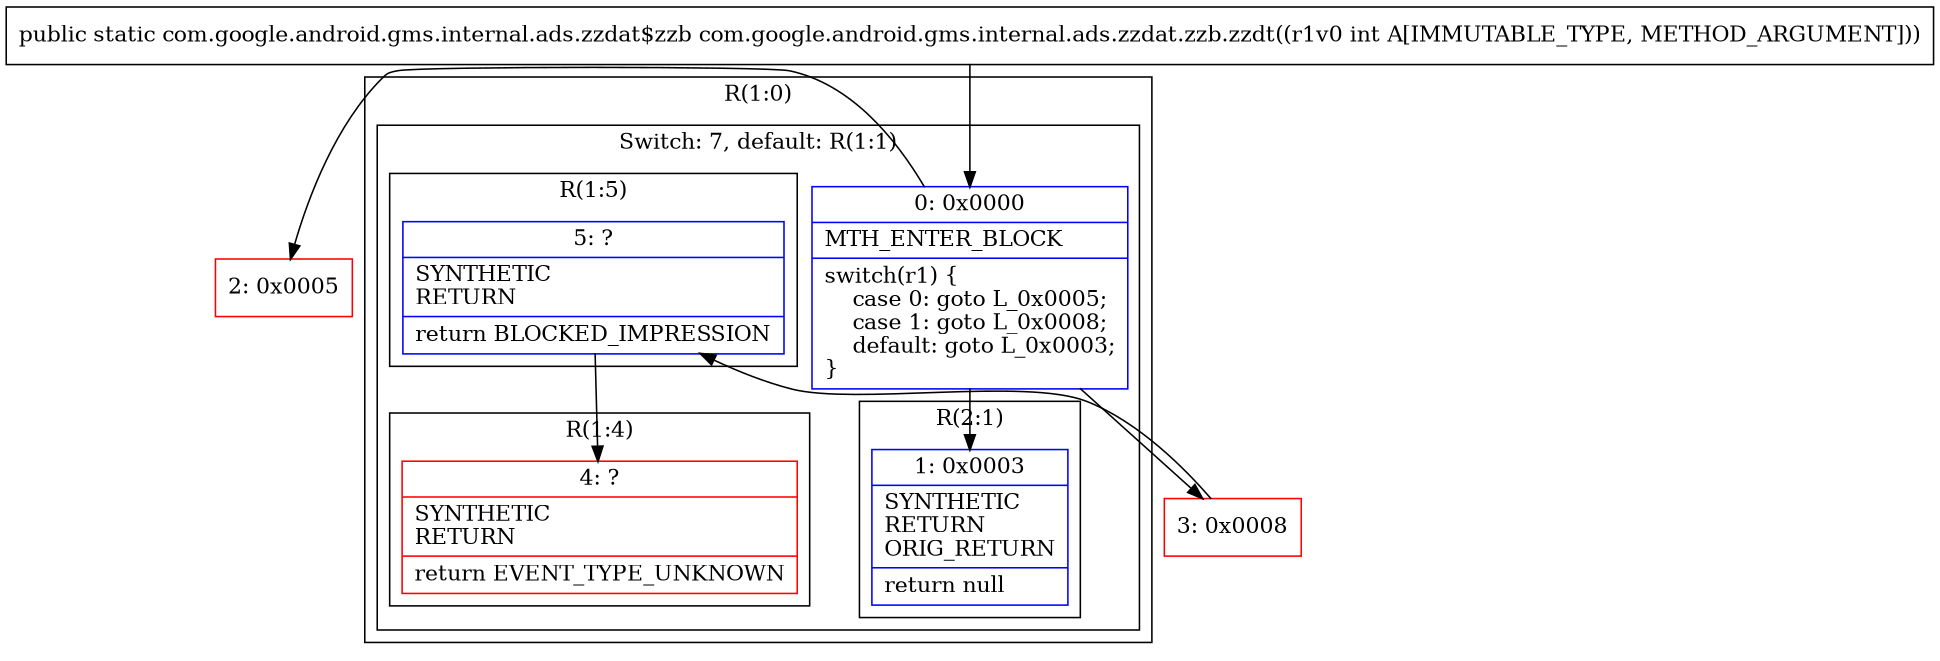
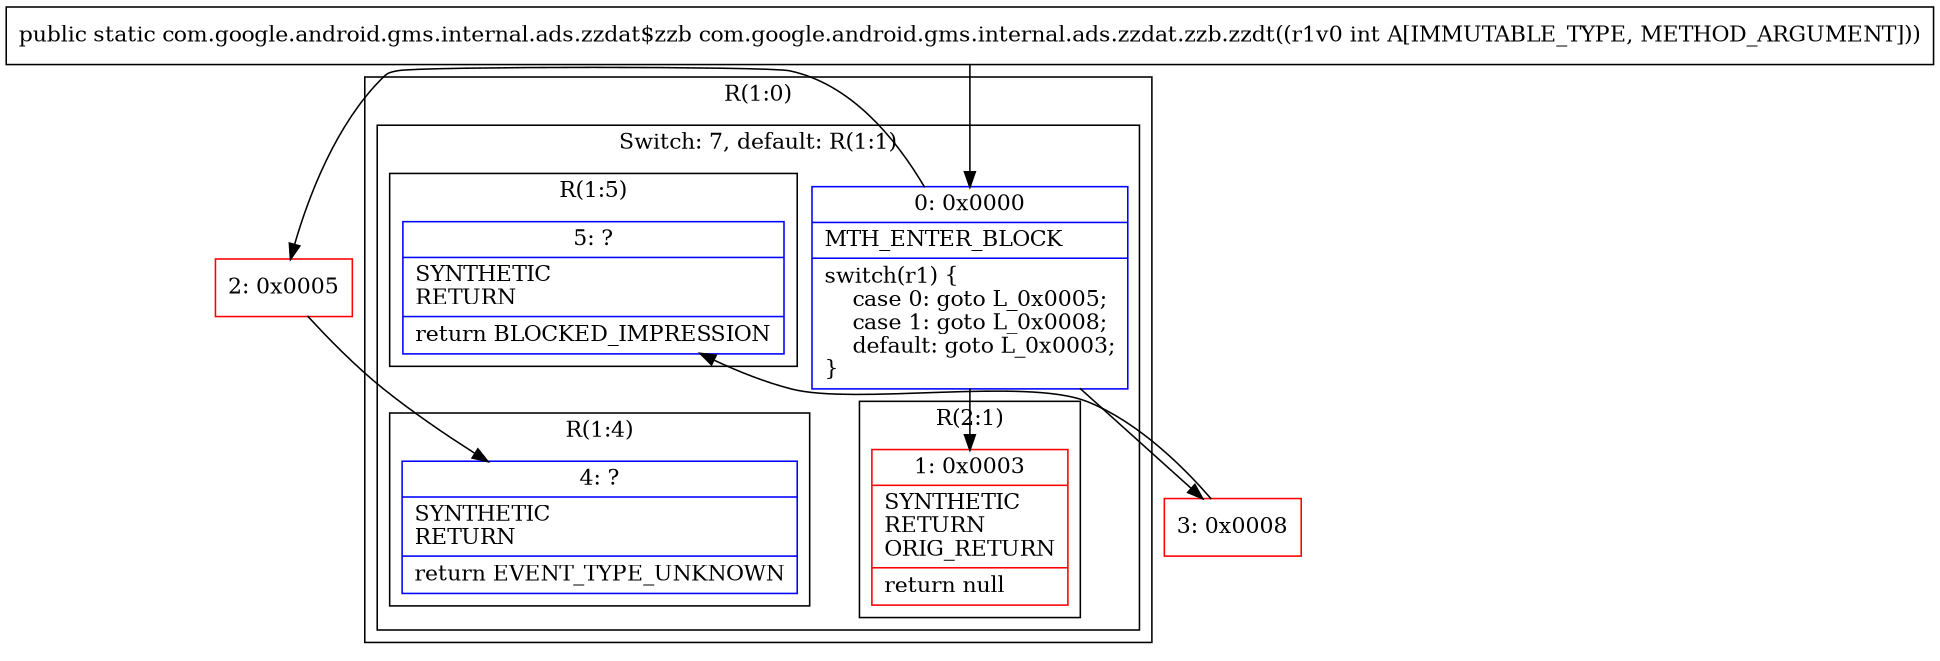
  digraph {
    node [color=blue shape=record]
-   n1 [color=red label="{4\:\ ?|SYNTHETIC\lRETURN\l|return EVENT_TYPE_UNKNOWN\l}"]
+   n1 [label="{4\:\ ?|SYNTHETIC\lRETURN\l|return EVENT_TYPE_UNKNOWN\l}"]
    n2 [label="{5\:\ ?|SYNTHETIC\lRETURN\l|return BLOCKED_IMPRESSION\l}"]
-   n3 [label="{1\:\ 0x0003|SYNTHETIC\lRETURN\lORIG_RETURN\l|return null\l}"]
+   n3 [color=red label="{1\:\ 0x0003|SYNTHETIC\lRETURN\lORIG_RETURN\l|return null\l}"]
    n4 [label="{0\:\ 0x0000|MTH_ENTER_BLOCK\l|switch(r1) \{\l    case 0: goto L_0x0005;\l    case 1: goto L_0x0008;\l    default: goto L_0x0003;\l\}\l}"]
    n5 [color=red label="{2\:\ 0x0005}"]
    n6 [color=red label="{3\:\ 0x0008}"]
    n7 [label="{public static com.google.android.gms.internal.ads.zzdat$zzb com.google.android.gms.internal.ads.zzdat.zzb.zzdt((r1v0 int A[IMMUTABLE_TYPE, METHOD_ARGUMENT])) }" color=""]
    subgraph cluster_1 {
      label="R(1:0)"
      subgraph cluster_2 {
        label="Switch: 7, default: R(1:1)"
        n4
        subgraph cluster_3 {
          label="R(1:4)"
          n1
        }
        subgraph cluster_4 {
          label="R(1:5)"
          n2
        }
        subgraph cluster_5 {
          label="R(2:1)"
          n3
        }
      }
    }
    n4 -> n3
    n4 -> n5
    n4 -> n6
-   n2 -> n1
+   n5 -> n1
    n6 -> n2
    n7 -> n4
  }
